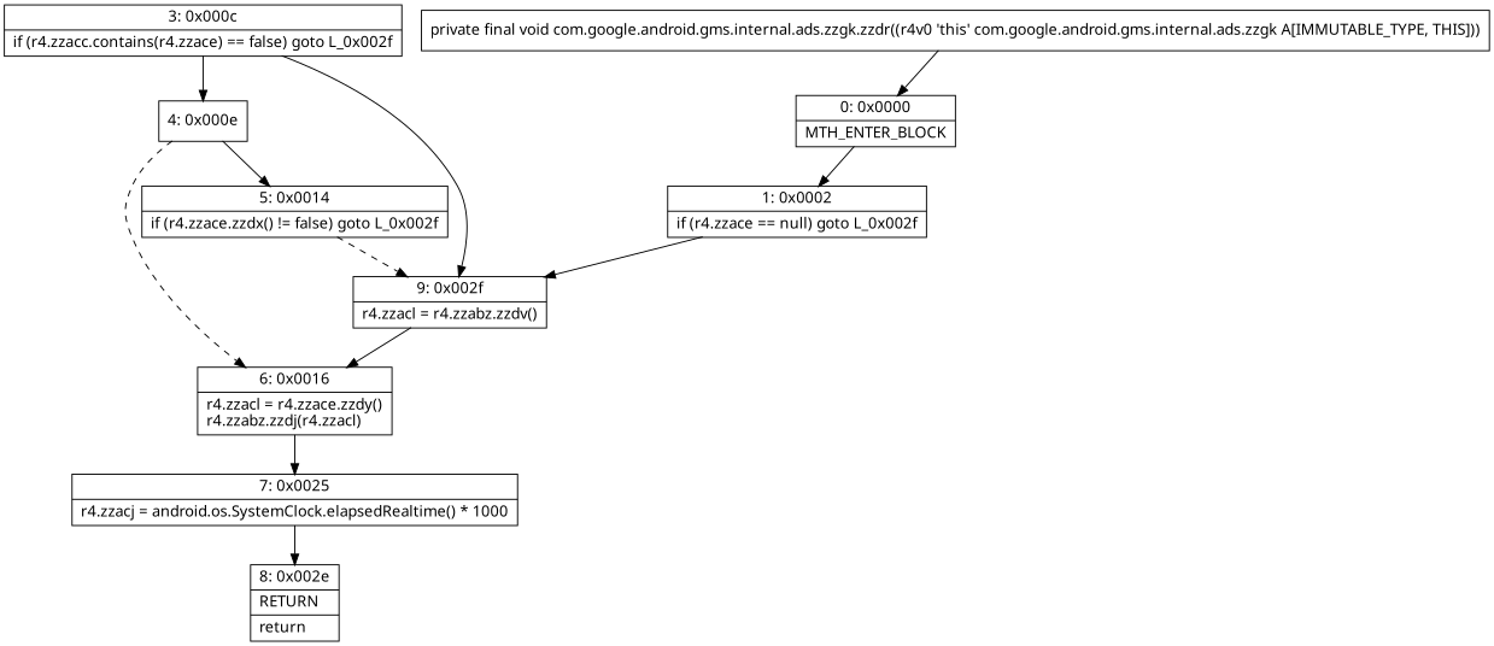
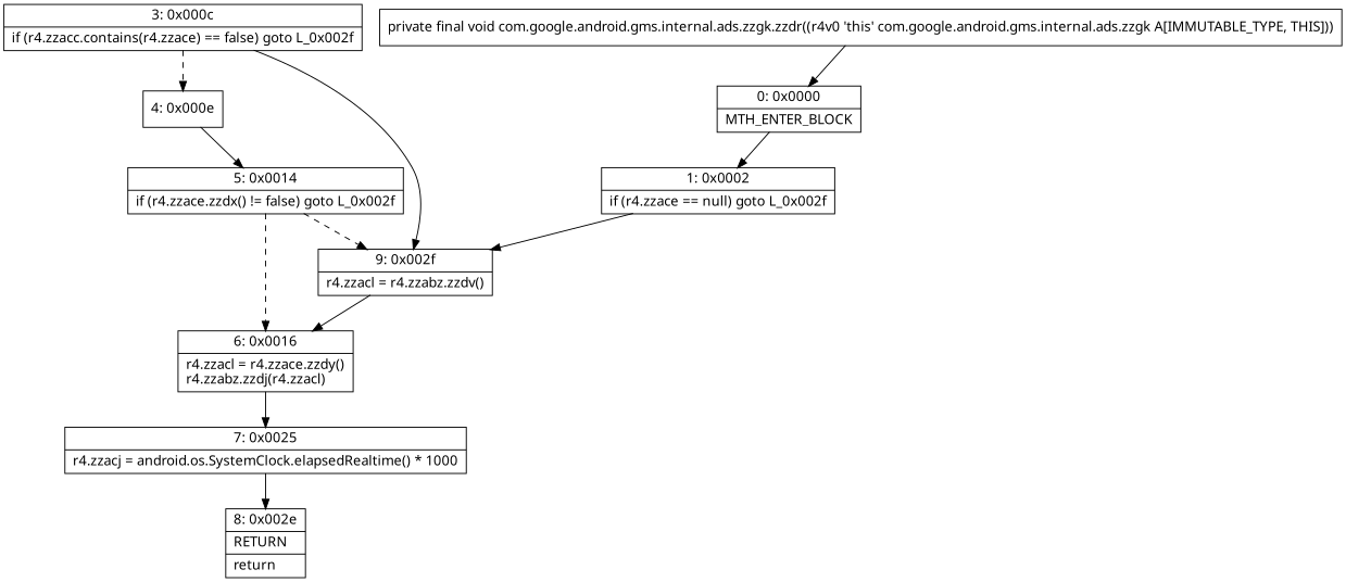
  digraph {
    fontname="Noto Sans"
    node [fontname="Noto Sans" shape=record]
    edge [fontname="Noto Sans"]
    n1 [label="{0\:\ 0x0000|MTH_ENTER_BLOCK\l}"]
    n2 [label="{1\:\ 0x0002|if (r4.zzace == null) goto L_0x002f\l}"]
    n3 [label="{9\:\ 0x002f|r4.zzacl = r4.zzabz.zzdv()\l}"]
    n4 [label="{6\:\ 0x0016|r4.zzacl = r4.zzace.zzdy()\lr4.zzabz.zzdj(r4.zzacl)\l}"]
    n5 [label="{3\:\ 0x000c|if (r4.zzacc.contains(r4.zzace) == false) goto L_0x002f\l}"]
    n6 [label="{4\:\ 0x000e}"]
    n7 [label="{5\:\ 0x0014|if (r4.zzace.zzdx() != false) goto L_0x002f\l}"]
    n8 [label="{7\:\ 0x0025|r4.zzacj = android.os.SystemClock.elapsedRealtime() * 1000\l}"]
    n9 [label="{8\:\ 0x002e|RETURN\l|return\l}"]
    n10 [label="{private final void com.google.android.gms.internal.ads.zzgk.zzdr((r4v0 'this' com.google.android.gms.internal.ads.zzgk A[IMMUTABLE_TYPE, THIS])) }"]
    n1 -> n2
    n2 -> n3
    n3 -> n4
    n4 -> n8
    n5 -> n3
-   n5 -> n6 [style=solid]
+   n5 -> n6 [style=dashed]
    n6 -> n7
    n7 -> n3 [style=dashed]
-   n6 -> n4 [style=dashed]
+   n7 -> n4 [style=dashed]
    n8 -> n9
    n10 -> n1
  }
